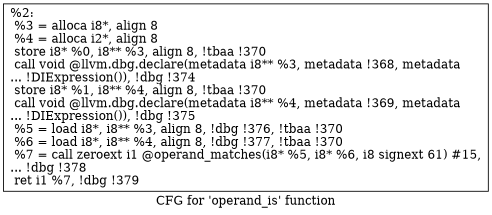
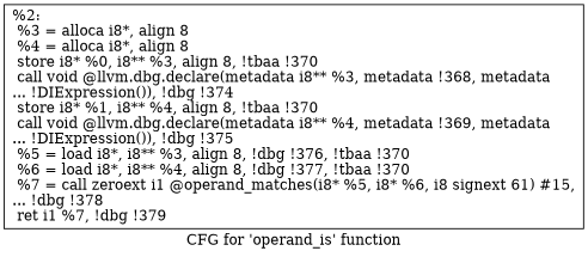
  digraph {
    label="CFG for 'operand_is' function"
-   n1 [label="{%2:\l  %3 = alloca i8*, align 8\l  %4 = alloca i2*, align 8\l  store i8* %0, i8** %3, align 8, !tbaa !370\l  call void @llvm.dbg.declare(metadata i8** %3, metadata !368, metadata\l... !DIExpression()), !dbg !374\l  store i8* %1, i8** %4, align 8, !tbaa !370\l  call void @llvm.dbg.declare(metadata i8** %4, metadata !369, metadata\l... !DIExpression()), !dbg !375\l  %5 = load i8*, i8** %3, align 8, !dbg !376, !tbaa !370\l  %6 = load i8*, i8** %4, align 8, !dbg !377, !tbaa !370\l  %7 = call zeroext i1 @operand_matches(i8* %5, i8* %6, i8 signext 61) #15,\l... !dbg !378\l  ret i1 %7, !dbg !379\l}" shape=record]
+   n1 [label="{%2:\l  %3 = alloca i8*, align 8\l  %4 = alloca i8*, align 8\l  store i8* %0, i8** %3, align 8, !tbaa !370\l  call void @llvm.dbg.declare(metadata i8** %3, metadata !368, metadata\l... !DIExpression()), !dbg !374\l  store i8* %1, i8** %4, align 8, !tbaa !370\l  call void @llvm.dbg.declare(metadata i8** %4, metadata !369, metadata\l... !DIExpression()), !dbg !375\l  %5 = load i8*, i8** %3, align 8, !dbg !376, !tbaa !370\l  %6 = load i8*, i8** %4, align 8, !dbg !377, !tbaa !370\l  %7 = call zeroext i1 @operand_matches(i8* %5, i8* %6, i8 signext 61) #15,\l... !dbg !378\l  ret i1 %7, !dbg !379\l}" shape=record]
  }
